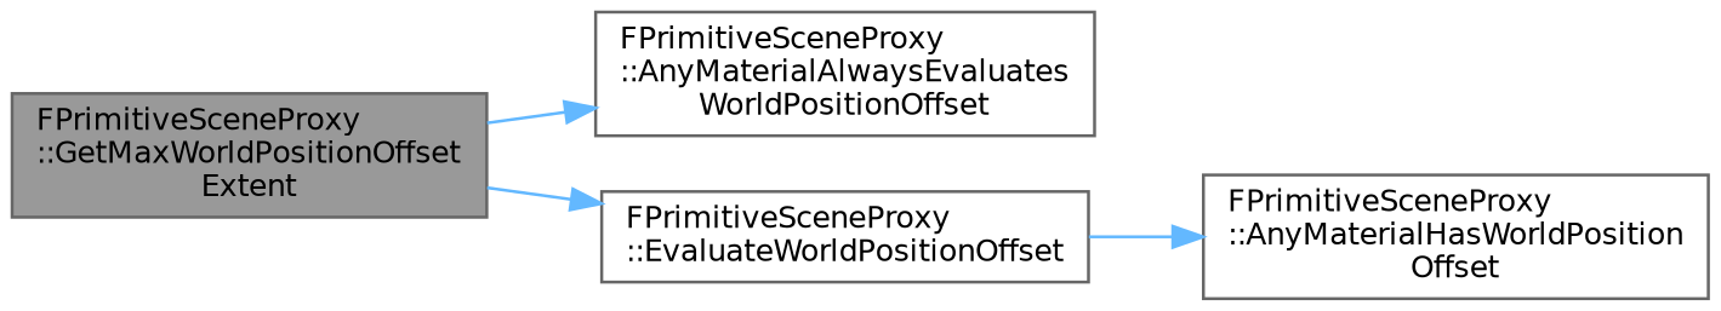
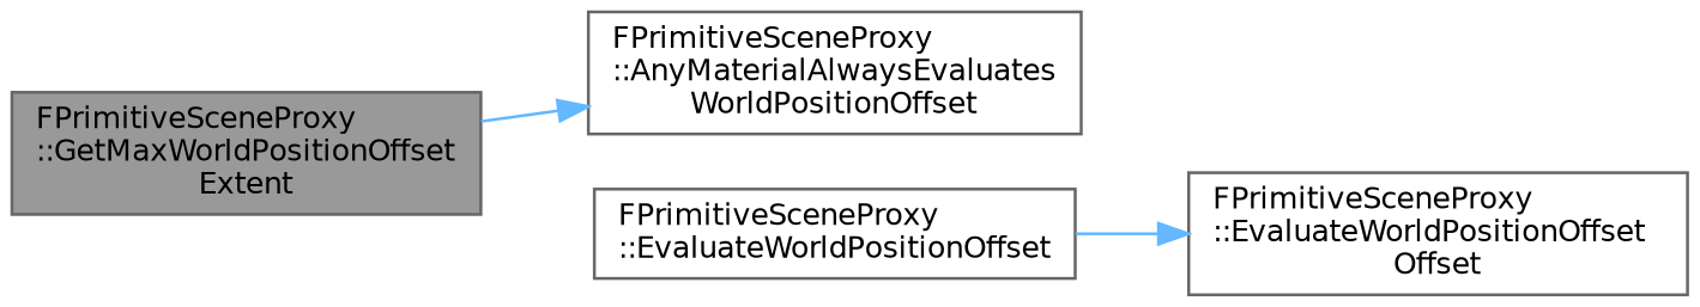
  digraph {
    rankdir=LR
    node [color=grey40 fillcolor=white fontname=Helvetica fontsize=10 shape=box style=filled]
    edge [color=steelblue1 fontname=Helvetica fontsize=10 labelfontname=Helvetica labelfontsize=10 style=solid]
    n1 [color=gray40 fillcolor=grey60 fontcolor=black height=0.2 label="FPrimitiveSceneProxy\l::GetMaxWorldPositionOffset\lExtent" width=0.4]
    n2 [height=0.2 label="FPrimitiveSceneProxy\l::AnyMaterialAlwaysEvaluates\lWorldPositionOffset" width=0.4]
    n3 [height=0.2 label="FPrimitiveSceneProxy\l::EvaluateWorldPositionOffset" width=0.4]
-   n4 [height=0.2 label="FPrimitiveSceneProxy\l::AnyMaterialHasWorldPosition\lOffset" width=0.4]
+   n4 [height=0.2 label="FPrimitiveSceneProxy\l::EvaluateWorldPositionOffset\lOffset" width=0.4]
    n1 -> n2
-   n1 -> n3
    n3 -> n4
  }
